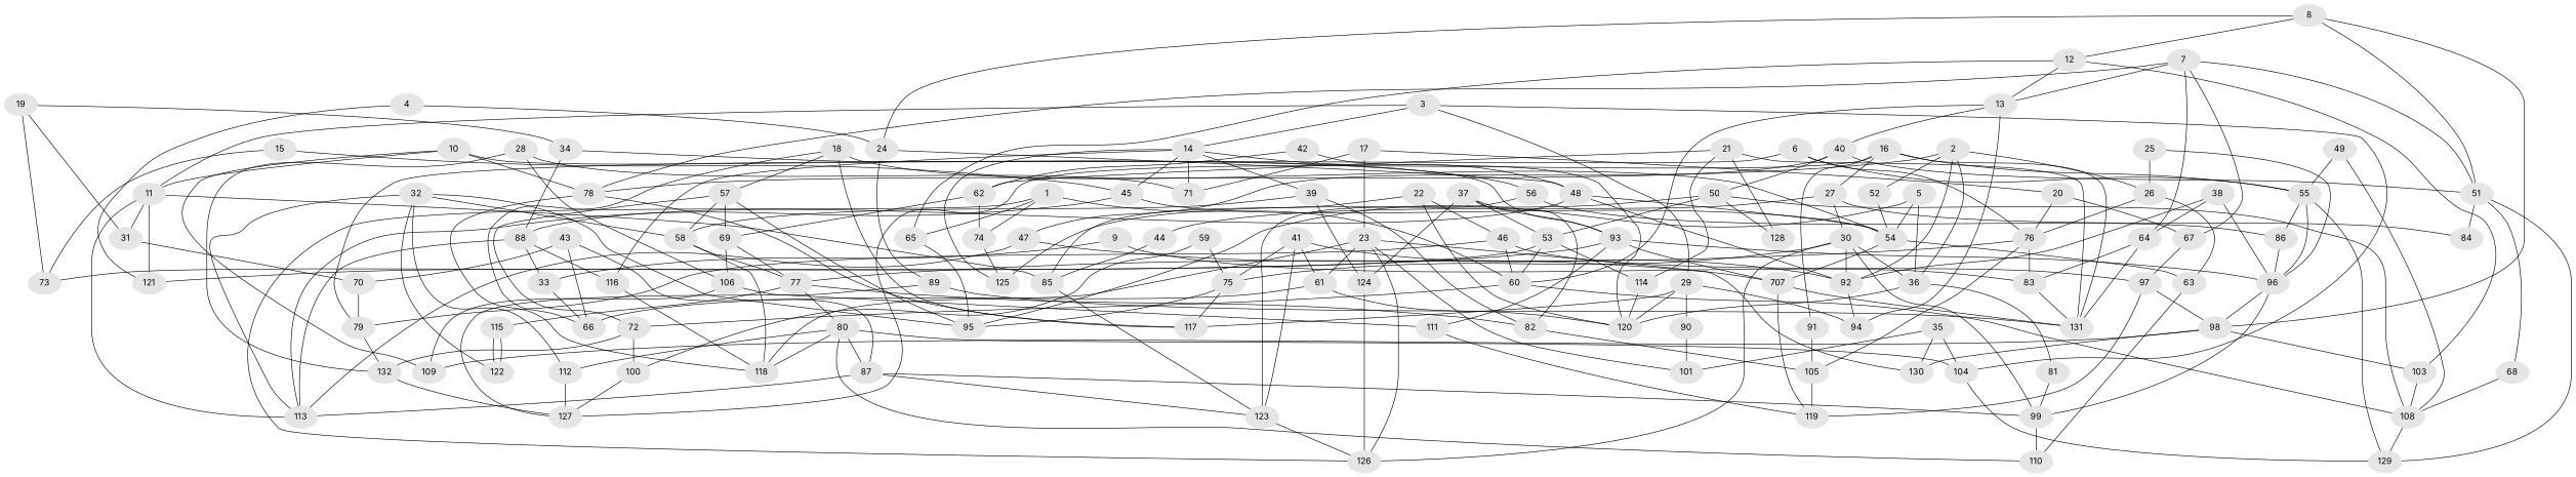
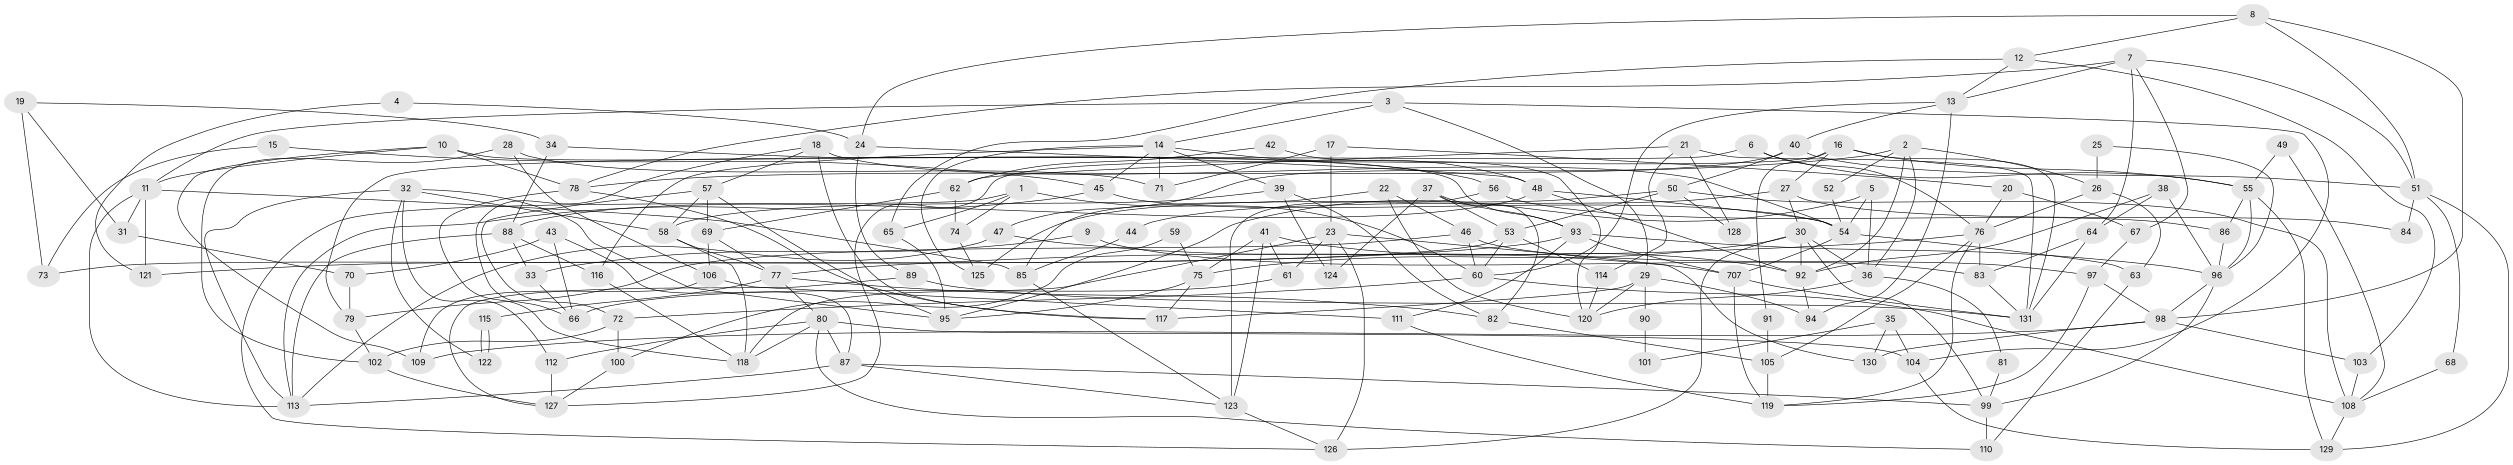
  graph {
    fontname=Inter
    node [color=gray90 fontname=Inter style=filled]
    edge [fontname=Inter]
    1
    60
    65
    74
    126
    108
    72
    95
    125
    2
    26
    36
    52
    78
    92
    76
    63
    120
    81
    54
    117
    118
    94
    3
    11
    14
    29
    104
    121
    31
    85
    113
    39
    45
    48
    71
    116
    90
    129
    4
    24
    89
    5
    n44 [label=707]
    6
    55
    79
    96
    86
    83
    77
    105
    119
-   102 [label=132]
+   102
    7
    13
    51
    64
    67
    40
    84
    68
    131
    97
    8
    12
    98
    103
    109
    130
    9
    33
    66
    10
    93
    111
    70
    123
    47
    50
    124
    58
    82
    88
    15
    73
    16
    27
    91
    127
    30
    44
    17
    20
    23
    61
    101
    18
    57
    69
    19
    34
    56
    21
    62
    114
    128
    22
    46
    25
    99
    110
    75
    28
    106
    32
    112
    122
    35
    37
    53
    38
    41
    42
    43
    87
    49
    100
    80
    115
    59
    1 -- 60
    1 -- 65
    1 -- 74
    1 -- 126
    60 -- 108
    60 -- 72
    65 -- 95
    74 -- 125
    108 -- 129
    72 -- 102
    72 -- 100
    2 -- 26
    2 -- 36
    2 -- 52
    2 -- 78
    2 -- 92
    26 -- 76
    26 -- 63
    36 -- 120
    36 -- 81
    52 -- 54
    78 -- 117
    78 -- 118
    92 -- 94
    76 -- 83
    76 -- 77
    76 -- 105
+   76 -- 119
    63 -- 110
    81 -- 99
    54 -- 63
    54 -- n44
    3 -- 11
    3 -- 14
    3 -- 29
    3 -- 104
    11 -- 121
    11 -- 31
    11 -- 85
    11 -- 113
    14 -- 125
    14 -- 39
    14 -- 45
    14 -- 48
    14 -- 71
    14 -- 116
    29 -- 120
    29 -- 117
    29 -- 94
    29 -- 90
    104 -- 129
    31 -- 70
    85 -- 123
    39 -- 124
    39 -- 58
    39 -- 82
    45 -- 54
    45 -- 113
    48 -- 92
    48 -- 54
    48 -- 88
    116 -- 118
    90 -- 101
    4 -- 121
    4 -- 24
    24 -- 48
    24 -- 89
    89 -- 131
    89 -- 127
    5 -- 95
    5 -- 36
    5 -- 54
    n44 -- 119
    n44 -- 131
    6 -- 76
    6 -- 55
    6 -- 79
    55 -- 129
    55 -- 96
    55 -- 86
    79 -- 102
    96 -- 98
    96 -- 99
    86 -- 96
    83 -- 131
    77 -- 82
    77 -- 80
    77 -- 115
    105 -- 119
    102 -- 127
    7 -- 78
    7 -- 13
    7 -- 51
    7 -- 64
    7 -- 67
    13 -- 60
    13 -- 94
    13 -- 40
    51 -- 129
    51 -- 84
    51 -- 68
    64 -- 83
    64 -- 131
    67 -- 97
    40 -- 51
    40 -- 47
    40 -- 50
    68 -- 108
    97 -- 119
    97 -- 98
    8 -- 24
    8 -- 51
    8 -- 12
    8 -- 98
    12 -- 65
    12 -- 13
    12 -- 103
    98 -- 103
    98 -- 109
    98 -- 130
    103 -- 108
    9 -- 83
    9 -- 33
    33 -- 66
    10 -- 78
    10 -- 11
    10 -- 109
    10 -- 93
    93 -- 121
    93 -- n44
    93 -- 96
    93 -- 111
    111 -- 119
    70 -- 79
    123 -- 126
    47 -- 113
    47 -- n44
    50 -- 108
    50 -- 125
    50 -- 128
    50 -- 53
-   124 -- 126
    58 -- 118
    58 -- 77
    82 -- 105
    88 -- 113
    88 -- 116
    88 -- 33
    15 -- 45
    15 -- 73
    16 -- 55
    16 -- 131
    16 -- 27
    16 -- 91
    16 -- 127
    27 -- 84
    27 -- 30
    27 -- 44
    91 -- 105
    30 -- 126
    30 -- 36
    30 -- 92
    30 -- 99
    30 -- 75
    44 -- 85
    17 -- 71
    17 -- 20
    17 -- 23
    20 -- 76
    20 -- 67
    23 -- 126
    23 -- 118
    23 -- 130
    23 -- 124
    23 -- 61
-   23 -- 101
-   61 -- 120
    61 -- 66
    18 -- 54
    18 -- 117
    18 -- 66
    18 -- 57
    57 -- 72
    57 -- 95
    57 -- 58
    57 -- 69
    69 -- 77
    69 -- 106
    19 -- 31
    19 -- 73
    19 -- 34
    34 -- 88
    34 -- 56
    56 -- 86
    56 -- 123
    21 -- 131
    21 -- 62
    21 -- 114
    21 -- 128
    62 -- 74
    62 -- 69
    114 -- 120
    22 -- 120
    22 -- 85
    22 -- 46
    46 -- 60
    46 -- 79
    46 -- 97
    25 -- 26
    25 -- 96
    99 -- 110
    75 -- 95
    75 -- 117
    28 -- 71
    28 -- 102
    28 -- 106
    106 -- 109
    106 -- 111
    32 -- 95
    32 -- 113
    32 -- 58
    32 -- 112
    32 -- 122
    112 -- 127
    35 -- 104
    35 -- 130
    35 -- 101
    37 -- 93
    37 -- 124
    37 -- 82
    37 -- 53
    53 -- 60
    53 -- 73
    53 -- 114
    38 -- 92
    38 -- 96
    38 -- 64
    41 -- 92
    41 -- 123
    41 -- 61
    41 -- 75
    42 -- 120
    42 -- 62
    43 -- 66
    43 -- 70
    43 -- 87
    87 -- 113
    87 -- 123
    87 -- 99
    49 -- 108
    49 -- 55
    100 -- 127
    80 -- 118
    80 -- 104
    80 -- 110
    80 -- 112
    80 -- 87
    115 -- 122
    115 -- 122
    59 -- 75
    59 -- 100
  }
